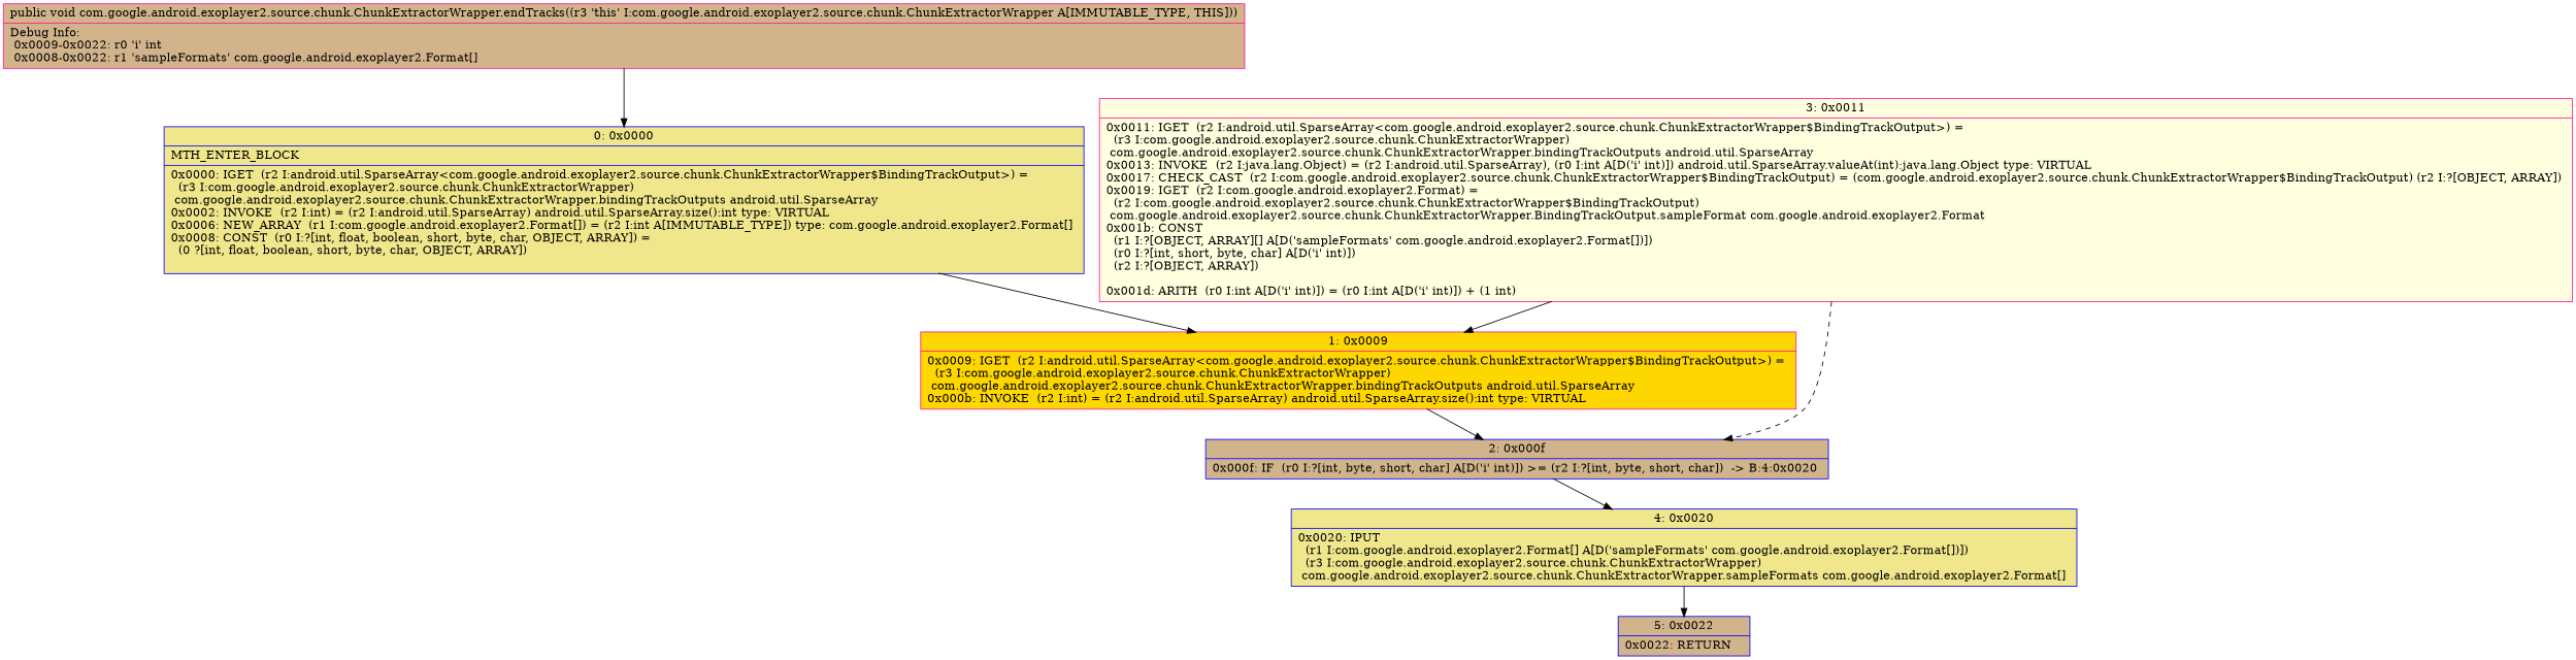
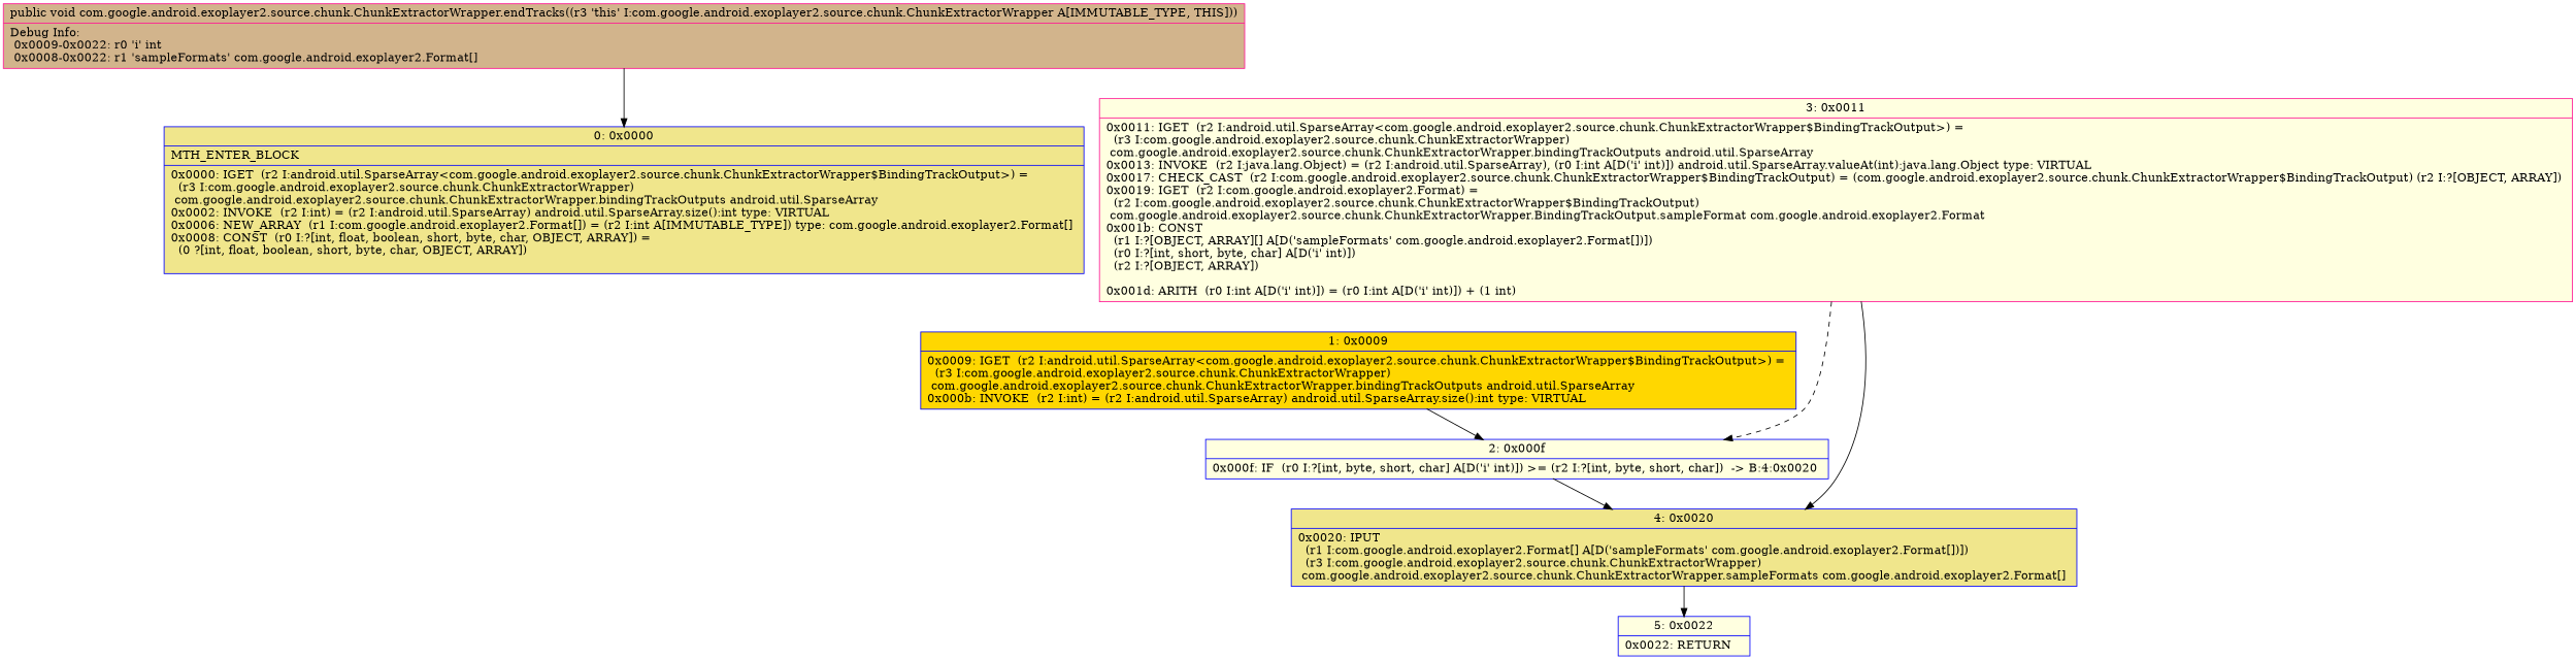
  digraph {
    node [color=blue fillcolor=khaki shape=record style=filled]
    n1 [label="{0\:\ 0x0000|MTH_ENTER_BLOCK\l|0x0000: IGET  (r2 I:android.util.SparseArray\<com.google.android.exoplayer2.source.chunk.ChunkExtractorWrapper$BindingTrackOutput\>) = \l  (r3 I:com.google.android.exoplayer2.source.chunk.ChunkExtractorWrapper)\l com.google.android.exoplayer2.source.chunk.ChunkExtractorWrapper.bindingTrackOutputs android.util.SparseArray \l0x0002: INVOKE  (r2 I:int) = (r2 I:android.util.SparseArray) android.util.SparseArray.size():int type: VIRTUAL \l0x0006: NEW_ARRAY  (r1 I:com.google.android.exoplayer2.Format[]) = (r2 I:int A[IMMUTABLE_TYPE]) type: com.google.android.exoplayer2.Format[] \l0x0008: CONST  (r0 I:?[int, float, boolean, short, byte, char, OBJECT, ARRAY]) = \l  (0 ?[int, float, boolean, short, byte, char, OBJECT, ARRAY])\l \l}"]
-   n2 [color=deeppink fillcolor=gold label="{1\:\ 0x0009|0x0009: IGET  (r2 I:android.util.SparseArray\<com.google.android.exoplayer2.source.chunk.ChunkExtractorWrapper$BindingTrackOutput\>) = \l  (r3 I:com.google.android.exoplayer2.source.chunk.ChunkExtractorWrapper)\l com.google.android.exoplayer2.source.chunk.ChunkExtractorWrapper.bindingTrackOutputs android.util.SparseArray \l0x000b: INVOKE  (r2 I:int) = (r2 I:android.util.SparseArray) android.util.SparseArray.size():int type: VIRTUAL \l}"]
-   n3 [fillcolor=tan label="{2\:\ 0x000f|0x000f: IF  (r0 I:?[int, byte, short, char] A[D('i' int)]) \>= (r2 I:?[int, byte, short, char])  \-\> B:4:0x0020 \l}"]
+   n2 [fillcolor=gold label="{1\:\ 0x0009|0x0009: IGET  (r2 I:android.util.SparseArray\<com.google.android.exoplayer2.source.chunk.ChunkExtractorWrapper$BindingTrackOutput\>) = \l  (r3 I:com.google.android.exoplayer2.source.chunk.ChunkExtractorWrapper)\l com.google.android.exoplayer2.source.chunk.ChunkExtractorWrapper.bindingTrackOutputs android.util.SparseArray \l0x000b: INVOKE  (r2 I:int) = (r2 I:android.util.SparseArray) android.util.SparseArray.size():int type: VIRTUAL \l}"]
+   n3 [fillcolor=lightyellow label="{2\:\ 0x000f|0x000f: IF  (r0 I:?[int, byte, short, char] A[D('i' int)]) \>= (r2 I:?[int, byte, short, char])  \-\> B:4:0x0020 \l}"]
    n4 [label="{4\:\ 0x0020|0x0020: IPUT  \l  (r1 I:com.google.android.exoplayer2.Format[] A[D('sampleFormats' com.google.android.exoplayer2.Format[])])\l  (r3 I:com.google.android.exoplayer2.source.chunk.ChunkExtractorWrapper)\l com.google.android.exoplayer2.source.chunk.ChunkExtractorWrapper.sampleFormats com.google.android.exoplayer2.Format[] \l}"]
    n5 [color=deeppink fillcolor=lightyellow label="{3\:\ 0x0011|0x0011: IGET  (r2 I:android.util.SparseArray\<com.google.android.exoplayer2.source.chunk.ChunkExtractorWrapper$BindingTrackOutput\>) = \l  (r3 I:com.google.android.exoplayer2.source.chunk.ChunkExtractorWrapper)\l com.google.android.exoplayer2.source.chunk.ChunkExtractorWrapper.bindingTrackOutputs android.util.SparseArray \l0x0013: INVOKE  (r2 I:java.lang.Object) = (r2 I:android.util.SparseArray), (r0 I:int A[D('i' int)]) android.util.SparseArray.valueAt(int):java.lang.Object type: VIRTUAL \l0x0017: CHECK_CAST  (r2 I:com.google.android.exoplayer2.source.chunk.ChunkExtractorWrapper$BindingTrackOutput) = (com.google.android.exoplayer2.source.chunk.ChunkExtractorWrapper$BindingTrackOutput) (r2 I:?[OBJECT, ARRAY]) \l0x0019: IGET  (r2 I:com.google.android.exoplayer2.Format) = \l  (r2 I:com.google.android.exoplayer2.source.chunk.ChunkExtractorWrapper$BindingTrackOutput)\l com.google.android.exoplayer2.source.chunk.ChunkExtractorWrapper.BindingTrackOutput.sampleFormat com.google.android.exoplayer2.Format \l0x001b: CONST  \l  (r1 I:?[OBJECT, ARRAY][] A[D('sampleFormats' com.google.android.exoplayer2.Format[])])\l  (r0 I:?[int, short, byte, char] A[D('i' int)])\l  (r2 I:?[OBJECT, ARRAY])\l \l0x001d: ARITH  (r0 I:int A[D('i' int)]) = (r0 I:int A[D('i' int)]) + (1 int) \l}"]
-   n6 [fillcolor=tan label="{5\:\ 0x0022|0x0022: RETURN   \l}"]
+   n6 [fillcolor=lightyellow label="{5\:\ 0x0022|0x0022: RETURN   \l}"]
    n7 [color=deeppink fillcolor=tan label="{public void com.google.android.exoplayer2.source.chunk.ChunkExtractorWrapper.endTracks((r3 'this' I:com.google.android.exoplayer2.source.chunk.ChunkExtractorWrapper A[IMMUTABLE_TYPE, THIS]))  | Debug Info:\l  0x0009\-0x0022: r0 'i' int\l  0x0008\-0x0022: r1 'sampleFormats' com.google.android.exoplayer2.Format[]\l}"]
-   n1 -> n2
    n2 -> n3
    n3 -> n4
    n4 -> n6
-   n5 -> n2
+   n5 -> n4
    n5 -> n3 [style=dashed]
    n7 -> n1
  }
